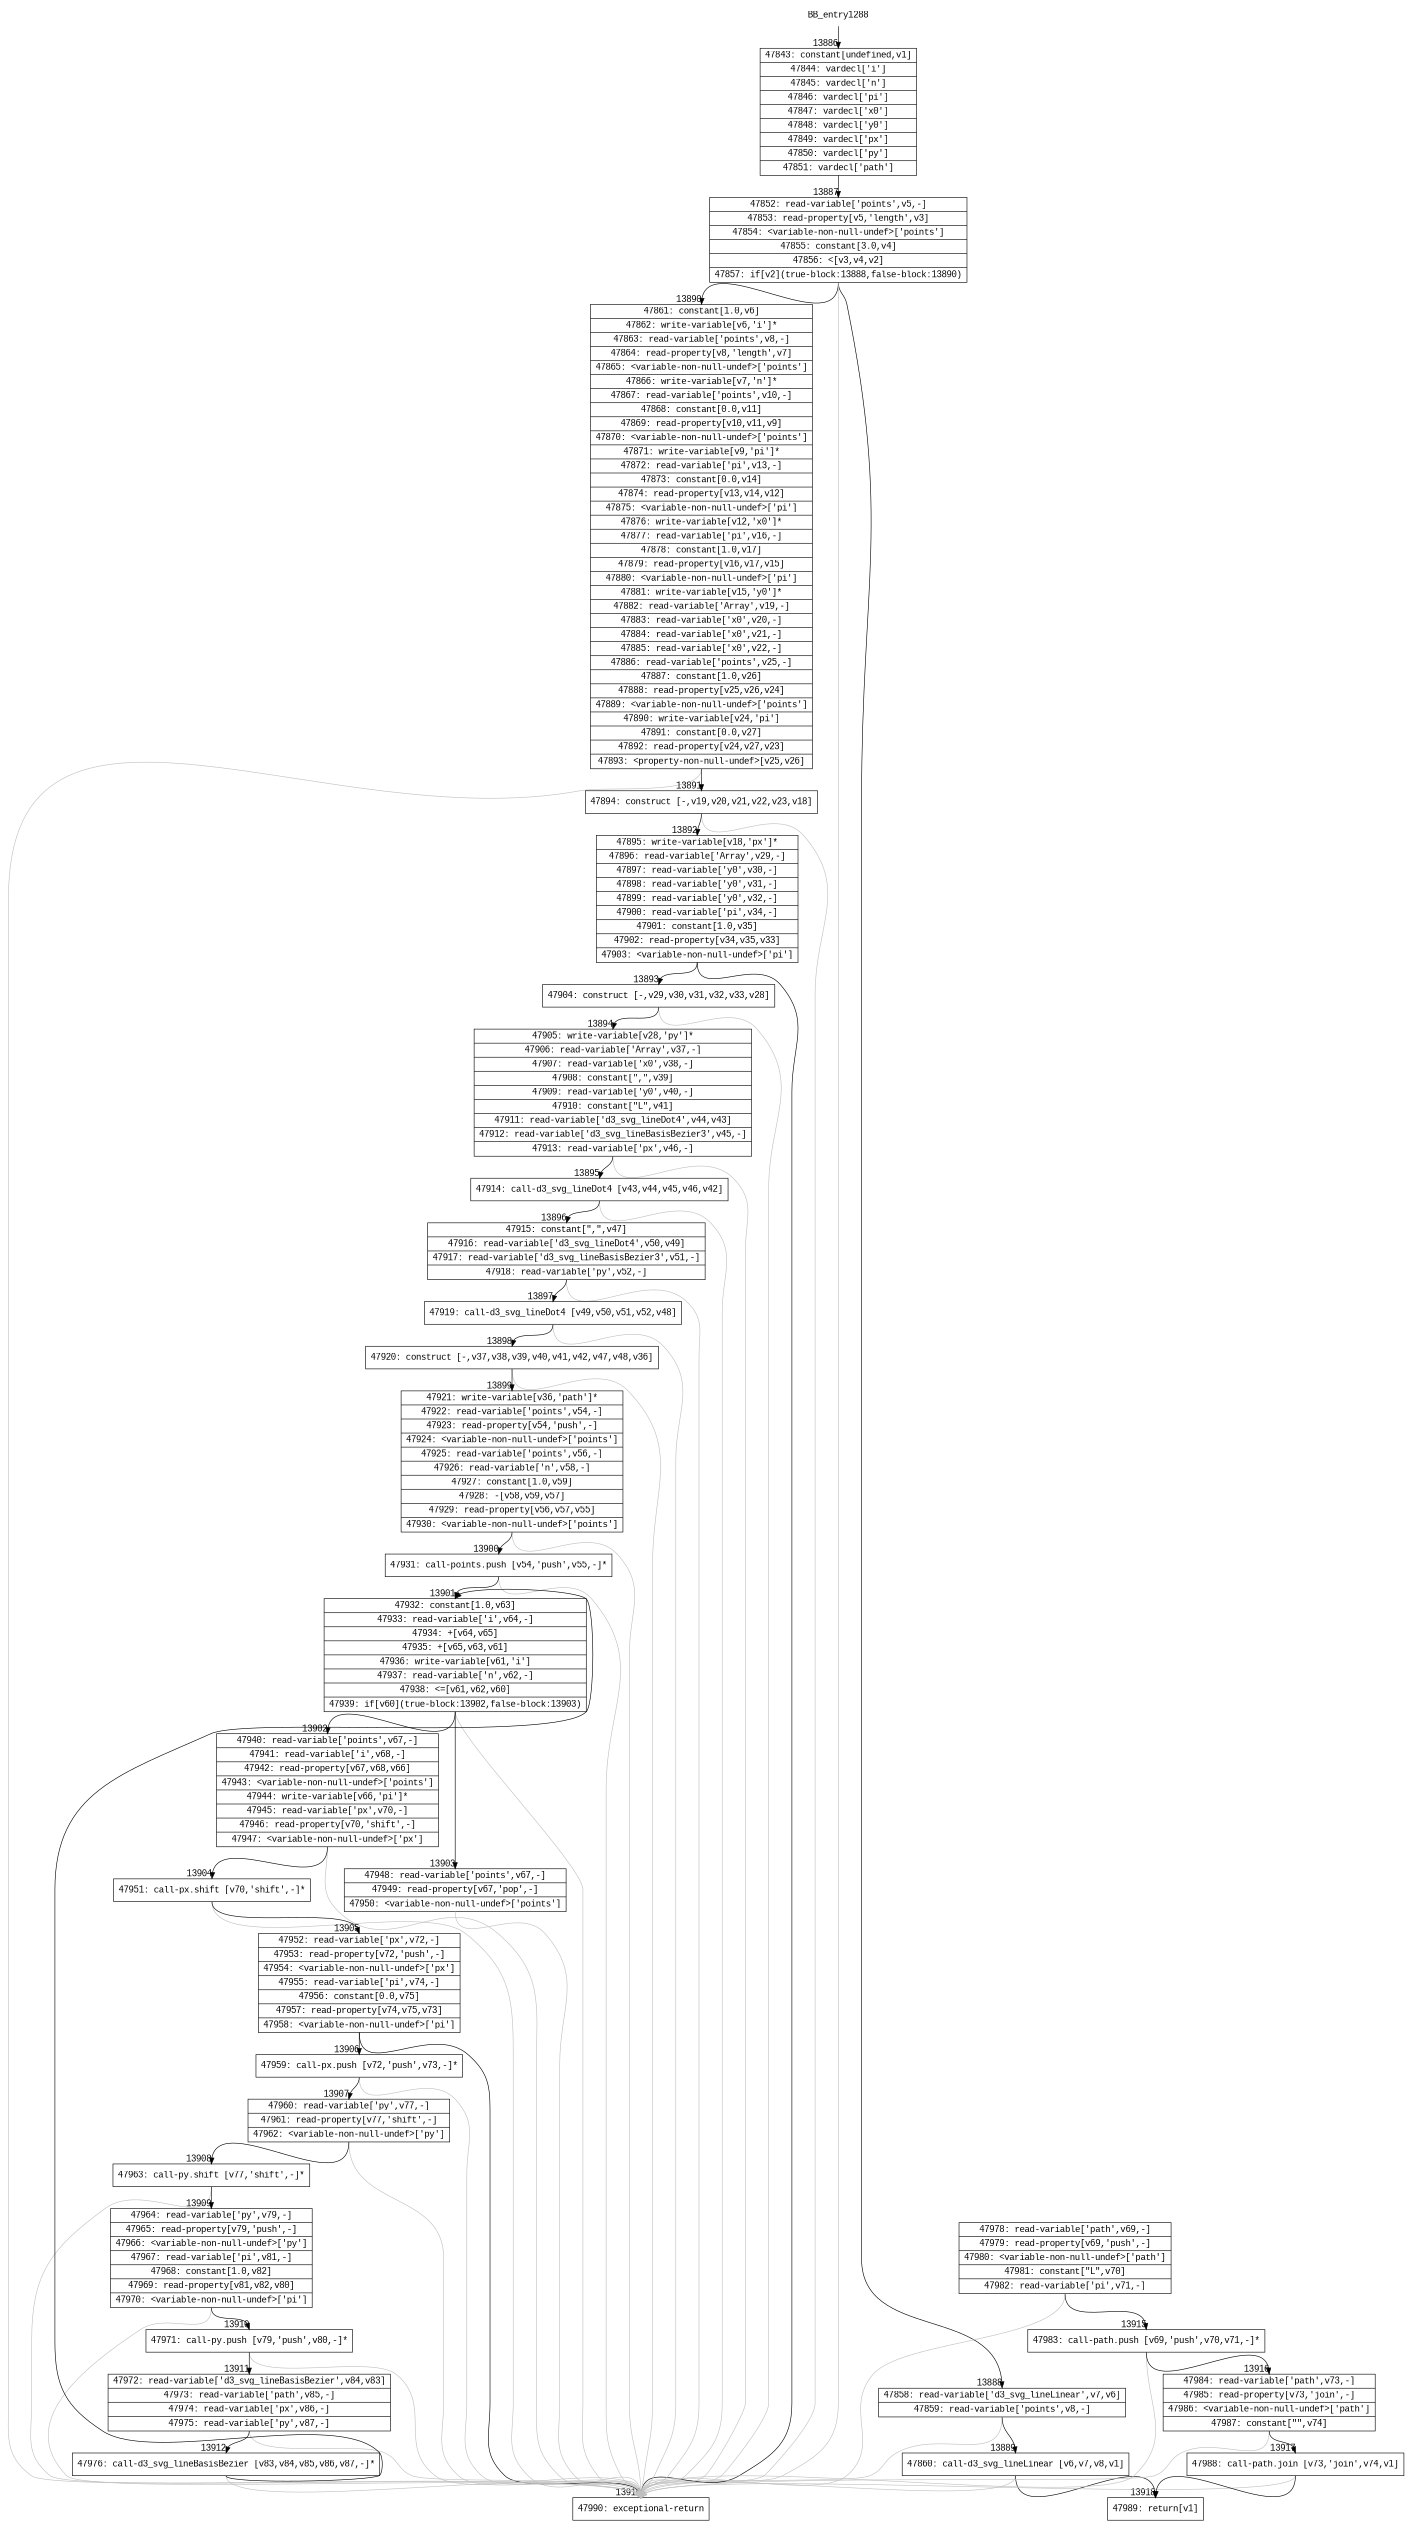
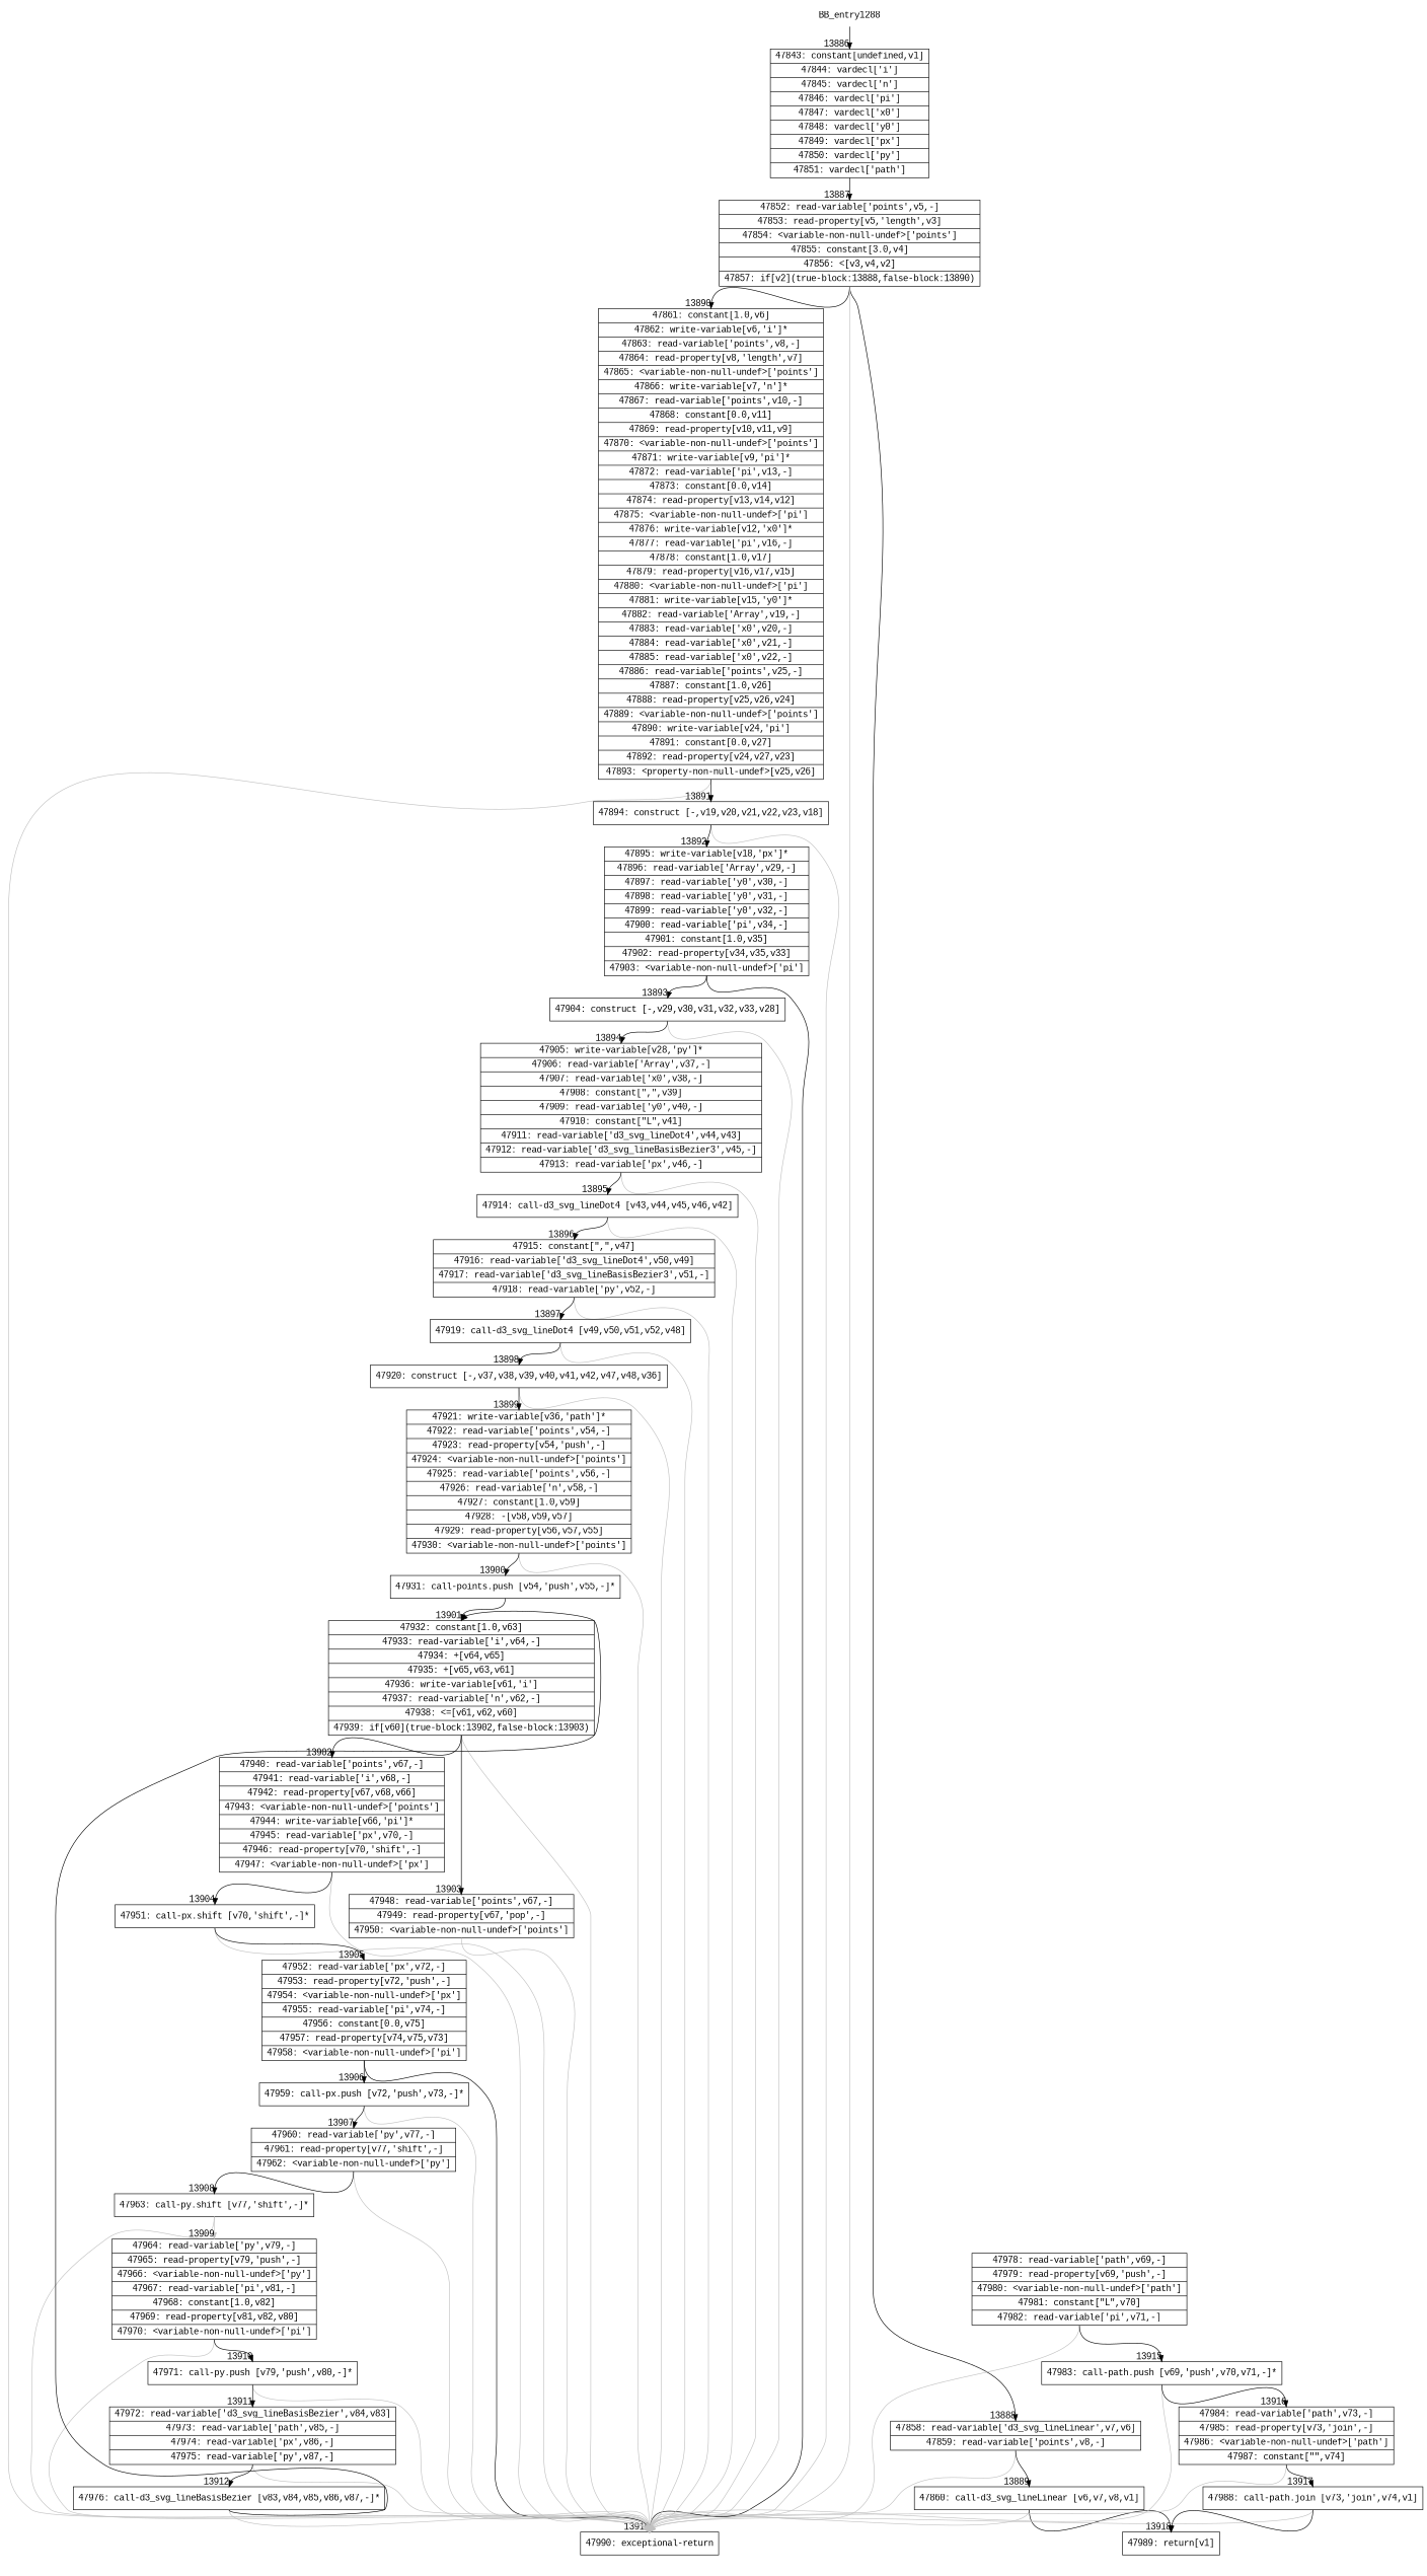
  digraph {
    fontname="Liberation Mono"
    rankdir=TD
    node [fontname="Liberation Mono" shape=record]
    edge [fontname="Liberation Mono" headport=n tailport=s]
    BB_entry1288 [shape=none]
    n2 [label="{47843: constant[undefined,v1]|47844: vardecl['i']|47845: vardecl['n']|47846: vardecl['pi']|47847: vardecl['x0']|47848: vardecl['y0']|47849: vardecl['px']|47850: vardecl['py']|47851: vardecl['path']}"]
    n3 [label="{47852: read-variable['points',v5,-]|47853: read-property[v5,'length',v3]|47854: \<variable-non-null-undef\>['points']|47855: constant[3.0,v4]|47856: \<[v3,v4,v2]|47857: if[v2](true-block:13888,false-block:13890)}"]
    n4 [label="{47858: read-variable['d3_svg_lineLinear',v7,v6]|47859: read-variable['points',v8,-]}"]
    n5 [label="{47861: constant[1.0,v6]|47862: write-variable[v6,'i']*|47863: read-variable['points',v8,-]|47864: read-property[v8,'length',v7]|47865: \<variable-non-null-undef\>['points']|47866: write-variable[v7,'n']*|47867: read-variable['points',v10,-]|47868: constant[0.0,v11]|47869: read-property[v10,v11,v9]|47870: \<variable-non-null-undef\>['points']|47871: write-variable[v9,'pi']*|47872: read-variable['pi',v13,-]|47873: constant[0.0,v14]|47874: read-property[v13,v14,v12]|47875: \<variable-non-null-undef\>['pi']|47876: write-variable[v12,'x0']*|47877: read-variable['pi',v16,-]|47878: constant[1.0,v17]|47879: read-property[v16,v17,v15]|47880: \<variable-non-null-undef\>['pi']|47881: write-variable[v15,'y0']*|47882: read-variable['Array',v19,-]|47883: read-variable['x0',v20,-]|47884: read-variable['x0',v21,-]|47885: read-variable['x0',v22,-]|47886: read-variable['points',v25,-]|47887: constant[1.0,v26]|47888: read-property[v25,v26,v24]|47889: \<variable-non-null-undef\>['points']|47890: write-variable[v24,'pi']|47891: constant[0.0,v27]|47892: read-property[v24,v27,v23]|47893: \<property-non-null-undef\>[v25,v26]}"]
    n6 [label="{47990: exceptional-return}"]
    n7 [label="{47860: call-d3_svg_lineLinear [v6,v7,v8,v1]}"]
    n8 [label="{47894: construct [-,v19,v20,v21,v22,v23,v18]}"]
    n9 [label="{47989: return[v1]}"]
    n10 [label="{47895: write-variable[v18,'px']*|47896: read-variable['Array',v29,-]|47897: read-variable['y0',v30,-]|47898: read-variable['y0',v31,-]|47899: read-variable['y0',v32,-]|47900: read-variable['pi',v34,-]|47901: constant[1.0,v35]|47902: read-property[v34,v35,v33]|47903: \<variable-non-null-undef\>['pi']}"]
    n11 [label="{47904: construct [-,v29,v30,v31,v32,v33,v28]}"]
    n12 [label="{47905: write-variable[v28,'py']*|47906: read-variable['Array',v37,-]|47907: read-variable['x0',v38,-]|47908: constant[\",\",v39]|47909: read-variable['y0',v40,-]|47910: constant[\"L\",v41]|47911: read-variable['d3_svg_lineDot4',v44,v43]|47912: read-variable['d3_svg_lineBasisBezier3',v45,-]|47913: read-variable['px',v46,-]}"]
    n13 [label="{47914: call-d3_svg_lineDot4 [v43,v44,v45,v46,v42]}"]
    n14 [label="{47915: constant[\",\",v47]|47916: read-variable['d3_svg_lineDot4',v50,v49]|47917: read-variable['d3_svg_lineBasisBezier3',v51,-]|47918: read-variable['py',v52,-]}"]
    n15 [label="{47919: call-d3_svg_lineDot4 [v49,v50,v51,v52,v48]}"]
    n16 [label="{47920: construct [-,v37,v38,v39,v40,v41,v42,v47,v48,v36]}"]
    n17 [label="{47921: write-variable[v36,'path']*|47922: read-variable['points',v54,-]|47923: read-property[v54,'push',-]|47924: \<variable-non-null-undef\>['points']|47925: read-variable['points',v56,-]|47926: read-variable['n',v58,-]|47927: constant[1.0,v59]|47928: -[v58,v59,v57]|47929: read-property[v56,v57,v55]|47930: \<variable-non-null-undef\>['points']}"]
    n18 [label="{47931: call-points.push [v54,'push',v55,-]*}"]
    n19 [label="{47932: constant[1.0,v63]|47933: read-variable['i',v64,-]|47934: +[v64,v65]|47935: +[v65,v63,v61]|47936: write-variable[v61,'i']|47937: read-variable['n',v62,-]|47938: \<=[v61,v62,v60]|47939: if[v60](true-block:13902,false-block:13903)}"]
    n20 [label="{47940: read-variable['points',v67,-]|47941: read-variable['i',v68,-]|47942: read-property[v67,v68,v66]|47943: \<variable-non-null-undef\>['points']|47944: write-variable[v66,'pi']*|47945: read-variable['px',v70,-]|47946: read-property[v70,'shift',-]|47947: \<variable-non-null-undef\>['px']}"]
    n21 [label="{47948: read-variable['points',v67,-]|47949: read-property[v67,'pop',-]|47950: \<variable-non-null-undef\>['points']}"]
    n22 [label="{47951: call-px.shift [v70,'shift',-]*}"]
    n23 [label="{47952: read-variable['px',v72,-]|47953: read-property[v72,'push',-]|47954: \<variable-non-null-undef\>['px']|47955: read-variable['pi',v74,-]|47956: constant[0.0,v75]|47957: read-property[v74,v75,v73]|47958: \<variable-non-null-undef\>['pi']}"]
    n24 [label="{47959: call-px.push [v72,'push',v73,-]*}"]
    n25 [label="{47978: read-variable['path',v69,-]|47979: read-property[v69,'push',-]|47980: \<variable-non-null-undef\>['path']|47981: constant[\"L\",v70]|47982: read-variable['pi',v71,-]}"]
    n26 [label="{47983: call-path.push [v69,'push',v70,v71,-]*}"]
    n27 [label="{47960: read-variable['py',v77,-]|47961: read-property[v77,'shift',-]|47962: \<variable-non-null-undef\>['py']}"]
    n28 [label="{47963: call-py.shift [v77,'shift',-]*}"]
    n29 [label="{47964: read-variable['py',v79,-]|47965: read-property[v79,'push',-]|47966: \<variable-non-null-undef\>['py']|47967: read-variable['pi',v81,-]|47968: constant[1.0,v82]|47969: read-property[v81,v82,v80]|47970: \<variable-non-null-undef\>['pi']}"]
    n30 [label="{47971: call-py.push [v79,'push',v80,-]*}"]
    n31 [label="{47972: read-variable['d3_svg_lineBasisBezier',v84,v83]|47973: read-variable['path',v85,-]|47974: read-variable['px',v86,-]|47975: read-variable['py',v87,-]}"]
    n32 [label="{47976: call-d3_svg_lineBasisBezier [v83,v84,v85,v86,v87,-]*}"]
    n33 [label="{47984: read-variable['path',v73,-]|47985: read-property[v73,'join',-]|47986: \<variable-non-null-undef\>['path']|47987: constant[\"\",v74]}"]
    n34 [label="{47988: call-path.join [v73,'join',v74,v1]}"]
    BB_entry1288 -> n2 [headlabel="    13886"]
    n2 -> n3 [headlabel="      13887"]
    n3 -> n4 [headlabel="      13888"]
    n3 -> n5 [headlabel="      13890"]
    n3 -> n6 [color=gray headlabel="      13919"]
    n4 -> n6 [color=gray]
    n4 -> n7 [headlabel="      13889"]
    n5 -> n6 [color=gray]
    n5 -> n8 [headlabel="      13891"]
    n7 -> n6 [color=gray]
    n7 -> n9 [headlabel="      13918"]
    n8 -> n6 [color=gray]
    n8 -> n10 [headlabel="      13892"]
    n10 -> n6 [color=black]
    n10 -> n11 [headlabel="      13893"]
    n11 -> n6 [color=gray]
    n11 -> n12 [headlabel="      13894"]
    n12 -> n6 [color=gray]
    n12 -> n13 [headlabel="      13895"]
    n13 -> n6 [color=gray]
    n13 -> n14 [headlabel="      13896"]
    n14 -> n6 [color=gray]
    n14 -> n15 [headlabel="      13897"]
    n15 -> n6 [color=gray]
    n15 -> n16 [headlabel="      13898"]
    n16 -> n6 [color=gray]
    n16 -> n17 [headlabel="      13899"]
    n17 -> n6 [color=gray]
    n17 -> n18 [headlabel="      13900"]
-   n18 -> n6 [color=gray]
    n18 -> n19 [headlabel="      13901"]
    n19 -> n6 [color=gray]
    n19 -> n20 [headlabel="      13902"]
    n19 -> n21 [headlabel="      13903"]
    n20 -> n6 [color=gray]
    n20 -> n22 [headlabel="      13904"]
    n21 -> n6 [color=gray]
    n22 -> n6 [color=gray]
    n22 -> n23 [headlabel="      13905"]
    n23 -> n6 [color=black]
    n23 -> n24 [headlabel="      13906"]
    n24 -> n6 [color=gray]
    n24 -> n27 [headlabel="      13907"]
    n25 -> n6 [color=gray]
    n25 -> n26 [headlabel="      13915"]
    n26 -> n6 [color=gray]
    n26 -> n33 [headlabel="      13916"]
    n27 -> n6 [color=gray]
    n27 -> n28 [headlabel="      13908"]
    n28 -> n6 [color=gray]
-   n28 -> n29 [headlabel="      13909"]
+   n28 -> n29 [headlabel="      13909" color=gray]
    n29 -> n6 [color=gray]
    n29 -> n30 [headlabel="      13910"]
    n30 -> n6 [color=gray]
    n30 -> n31 [headlabel="      13911"]
    n31 -> n6 [color=gray]
    n31 -> n32 [headlabel="      13912"]
    n32 -> n6 [color=gray]
    n32 -> n19
    n33 -> n6 [color=gray]
    n33 -> n34 [headlabel="      13917"]
    n34 -> n6 [color=gray]
    n34 -> n9
  }
